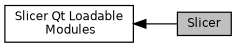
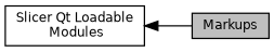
  digraph {
    rankdir=LR
    node [color=black fontname=Helvetica fontsize=10 shape=record]
    n1 [height=0.2 label="Slicer Qt Loadable\l Modules" width=0.4]
-   n2 [fillcolor=grey75 fontcolor=black height=0.2 label=Slicer style=filled width=0.4]
+   n2 [fillcolor=grey75 fontcolor=black height=0.2 label=Markups style=filled width=0.4]
    n1 -> n2 [dir=back fontname=Helvetica fontsize=10 labelfontname=Helvetica labelfontsize=10 shape=plaintext style=solid]
  }
